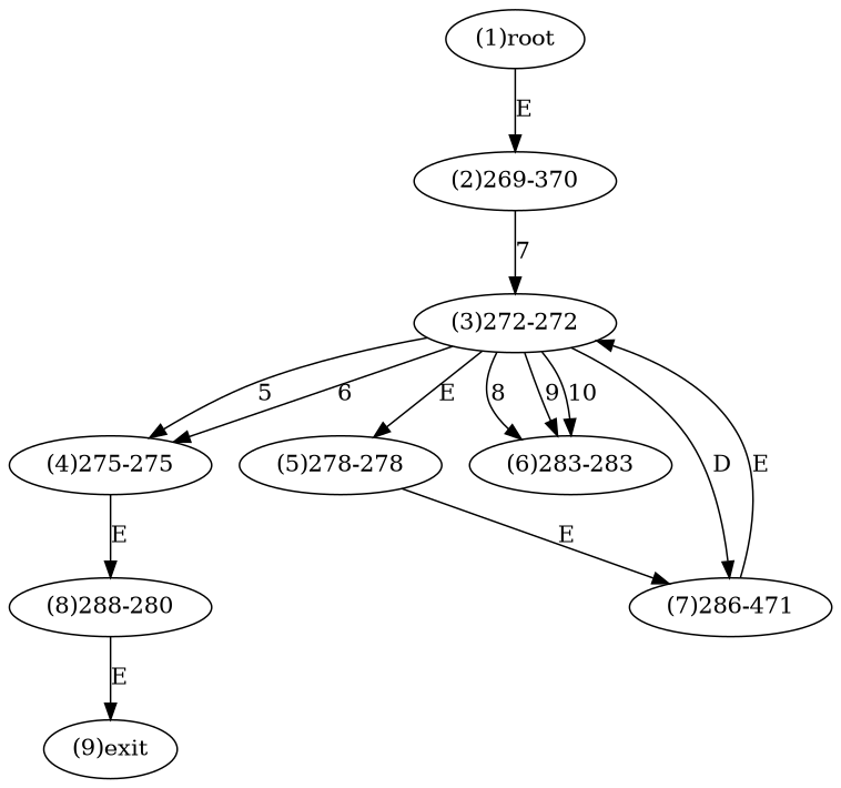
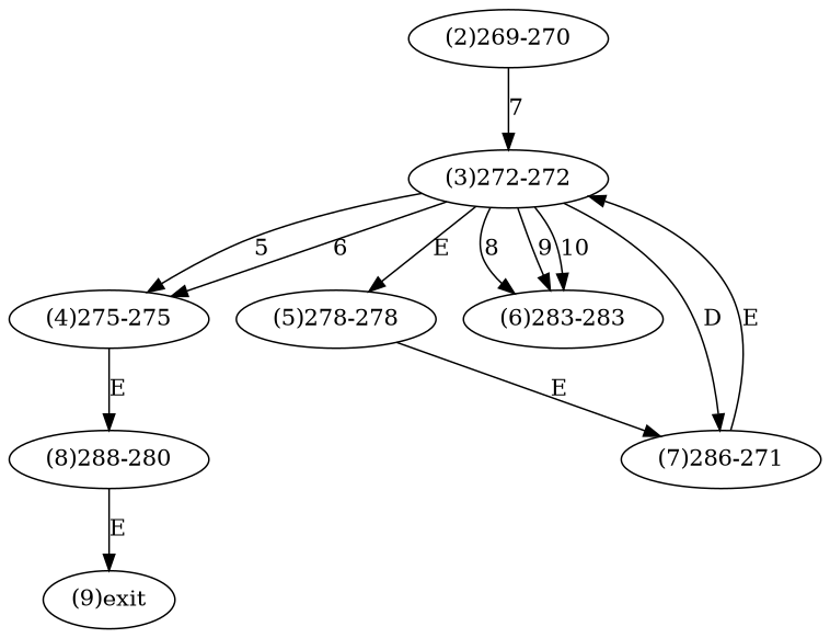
  digraph {
-   n1 [label="(1)root"]
-   n2 [label="(2)269-370"]
+   n2 [label="(2)269-270"]
    n3 [label="(3)272-272"]
    n4 [label="(4)275-275"]
    n5 [label="(5)278-278"]
    n6 [label="(6)283-283"]
-   n7 [label="(7)286-471"]
+   n7 [label="(7)286-271"]
    n8 [label="(8)288-280"]
    n9 [label="(9)exit"]
-   n1 -> n2 [label=E]
    n2 -> n3 [label=7]
    n3 -> n4 [label=5]
    n3 -> n4 [label=6]
    n3 -> n5 [label=E]
    n3 -> n6 [label=8]
    n3 -> n6 [label=9]
    n3 -> n6 [label=10]
    n3 -> n7 [label=D]
    n4 -> n8 [label=E]
    n5 -> n7 [label=E]
    n7 -> n3 [label=E]
    n8 -> n9 [label=E]
  }
